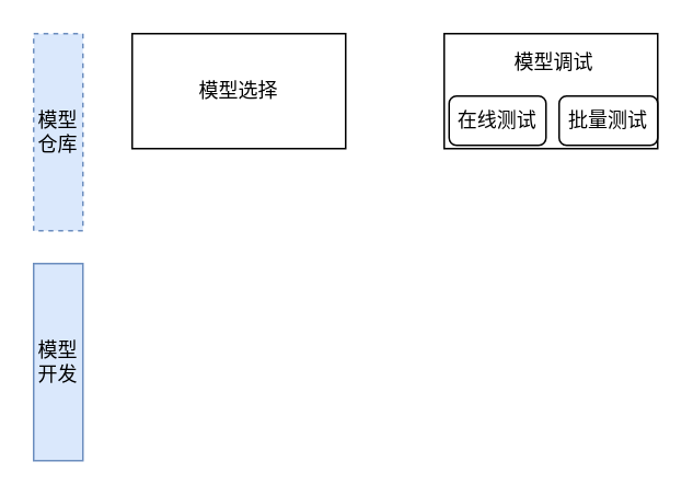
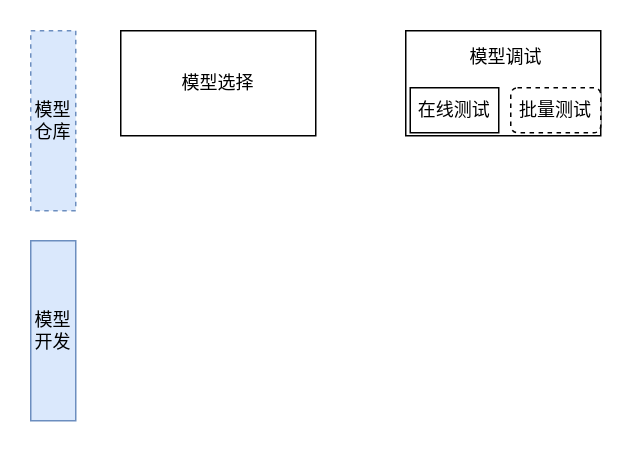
  <mxCell id="0" />
  <mxCell id="1" parent="0" />
  <mxCell id="2" value="模型仓库" style="rounded=0;whiteSpace=wrap;html=1;fillColor=#dae8fc;strokeColor=#6c8ebf;dashed=1;" parent="1" vertex="1"><mxGeometry x="20" y="20" width="30" height="120" as="geometry" /></mxCell>
  <mxCell id="3" value="模型开发" style="rounded=0;whiteSpace=wrap;html=1;fillColor=#dae8fc;strokeColor=#6c8ebf;" parent="1" vertex="1"><mxGeometry x="20" y="160" width="30" height="120" as="geometry" /></mxCell>
  <mxCell id="4" value="模型选择" style="rounded=0;whiteSpace=wrap;html=1;" parent="1" vertex="1"><mxGeometry x="80" y="20" width="130" height="70" as="geometry" /></mxCell>
  <mxCell id="5" value="" style="rounded=0;whiteSpace=wrap;html=1;" parent="1" vertex="1"><mxGeometry x="270" y="20" width="130" height="70" as="geometry" /></mxCell>
- <mxCell id="6" value="在线测试" style="rounded=1;whiteSpace=wrap;html=1;" parent="1" vertex="1"><mxGeometry x="273" y="58" width="59" height="30" as="geometry" /></mxCell>
+ <mxCell id="6" value="在线测试" style="whiteSpace=wrap;html=1;rounded=0;" parent="1" vertex="1"><mxGeometry x="273" y="58" width="59" height="30" as="geometry" /></mxCell>
  <mxCell id="7" value="模型调试" style="rounded=1;whiteSpace=wrap;html=1;strokeColor=none;" parent="1" vertex="1"><mxGeometry x="307" y="23" width="60" height="30" as="geometry" /></mxCell>
- <mxCell id="8" value="批量测试" style="rounded=1;whiteSpace=wrap;html=1;" parent="1" vertex="1"><mxGeometry x="340" y="58" width="60" height="30" as="geometry" /></mxCell>
+ <mxCell id="8" value="批量测试" style="rounded=1;whiteSpace=wrap;html=1;dashed=1;" parent="1" vertex="1"><mxGeometry x="340" y="58" width="60" height="30" as="geometry" /></mxCell>
